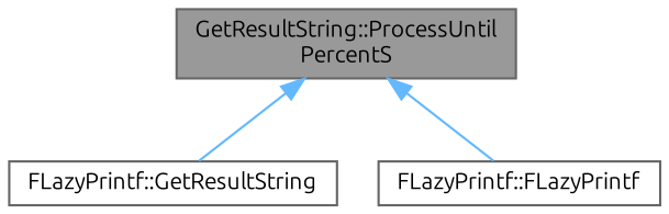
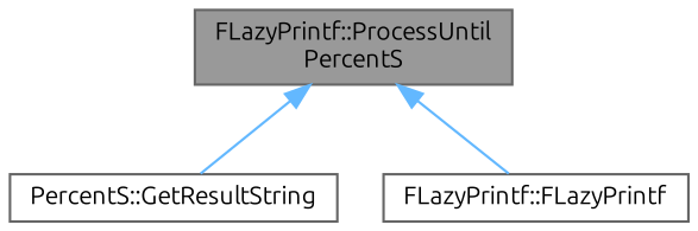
  digraph {
    fontname=Ubuntu
    rankdir=TB
    node [color=grey40 fillcolor=white fontname=Ubuntu fontsize=10 shape=box style=filled]
    edge [color=steelblue1 dir=back fontname=Ubuntu fontsize=10 labelfontname=Helvetica labelfontsize=10 style=solid]
-   n1 [color=gray40 fillcolor=grey60 fontcolor=black height=0.2 label="GetResultString::ProcessUntil\lPercentS" width=0.4]
-   n2 [height=0.2 label="FLazyPrintf::GetResultString" width=0.4]
+   n1 [color=gray40 fillcolor=grey60 fontcolor=black height=0.2 label="FLazyPrintf::ProcessUntil\lPercentS" width=0.4]
+   n2 [height=0.2 label="PercentS::GetResultString" width=0.4]
    n3 [height=0.2 label="FLazyPrintf::FLazyPrintf" width=0.4]
    n1 -> n2
    n1 -> n3
  }
